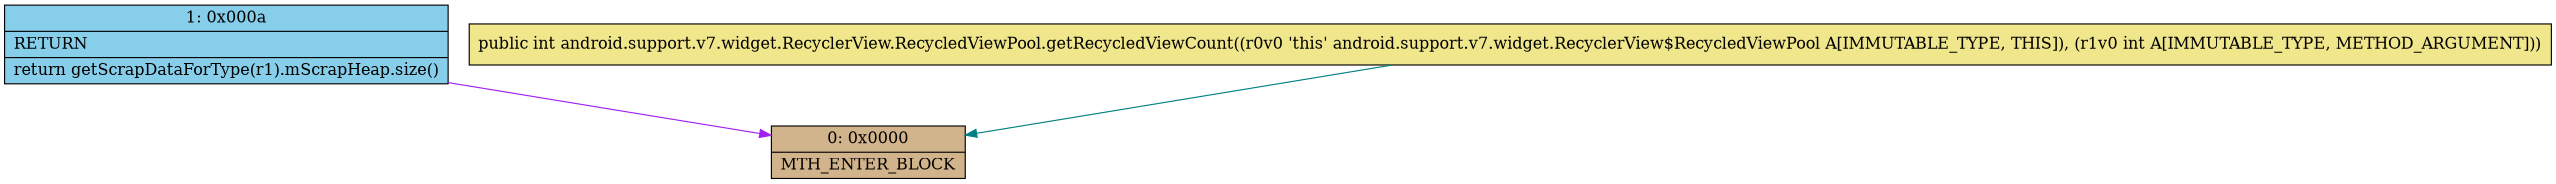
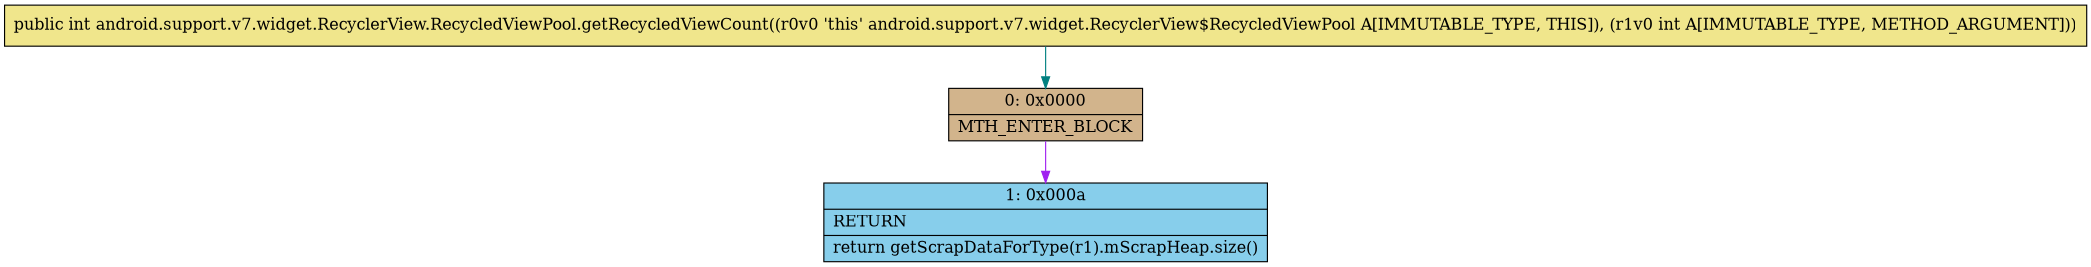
  digraph {
    node [shape=record style=filled]
    n1 [label="{0\:\ 0x0000|MTH_ENTER_BLOCK\l}" fillcolor=tan]
    n2 [label="{1\:\ 0x000a|RETURN\l|return getScrapDataForType(r1).mScrapHeap.size()\l}" fillcolor=skyblue]
    n3 [label="{public int android.support.v7.widget.RecyclerView.RecycledViewPool.getRecycledViewCount((r0v0 'this' android.support.v7.widget.RecyclerView$RecycledViewPool A[IMMUTABLE_TYPE, THIS]), (r1v0 int A[IMMUTABLE_TYPE, METHOD_ARGUMENT])) }" fillcolor=khaki]
-   n2 -> n1 [color=purple]
+   n1 -> n2 [color=purple]
    n3 -> n1 [color=teal]
  }
